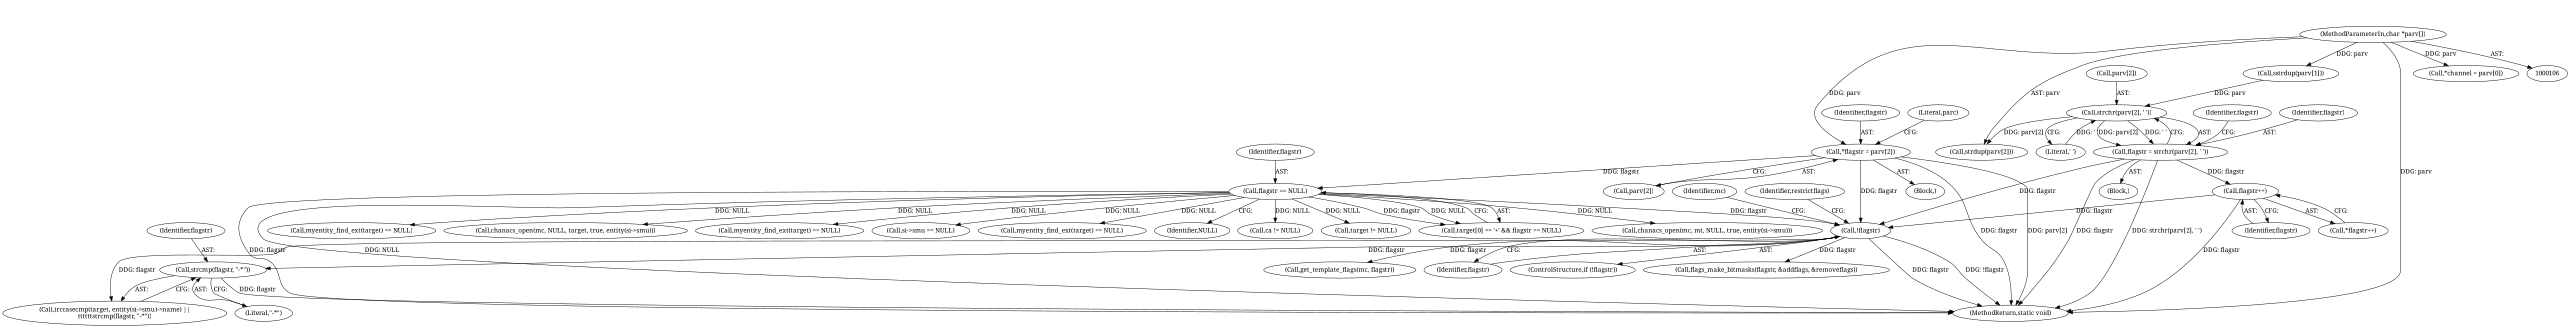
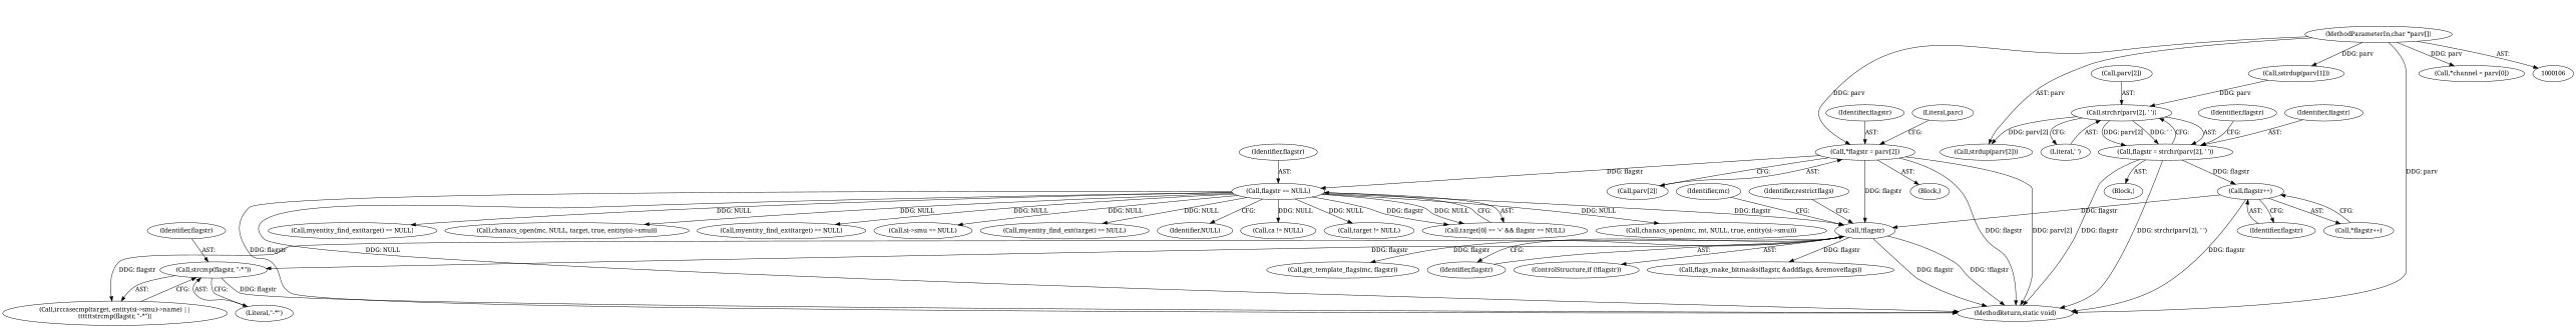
  digraph {
    fontname="Noto Serif"
    node [fontname="Noto Serif"]
    edge [fontname="Noto Serif"]
    n1 [label="(Call,strcmp(flagstr, \"-*\"))"]
    n2 [label="(Call,irccasecmp(target, entity(si->smu)->name) ||\n\t\t\t\t\t\tstrcmp(flagstr, \"-*\"))"]
    n3 [label="(Literal,\"-*\")"]
    n4 [label="(MethodReturn,static void)"]
    n5 [label="(Call,!flagstr)"]
    n6 [label="(Call,flags_make_bitmasks(flagstr, &addflags, &removeflags))"]
    n7 [label="(Call,get_template_flags(mc, flagstr))"]
    n8 [label="(Identifier,flagstr)"]
    n9 [label="(ControlStructure,if (!flagstr))"]
    n10 [label="(Call,*flagstr = parv[2])"]
    n11 [label="(Call,flagstr == NULL)"]
    n12 [label="(Block,)"]
    n13 [label="(Call,parv[2])"]
    n14 [label="(Call,chanacs_open(mc, mt, NULL, true, entity(si->smu)))"]
    n15 [label="(Call,myentity_find_ext(target) == NULL)"]
    n16 [label="(Call,chanacs_open(mc, NULL, target, true, entity(si->smu)))"]
    n17 [label="(Call,target[0] == '+' && flagstr == NULL)"]
    n18 [label="(Call,myentity_find_ext(target) == NULL)"]
    n19 [label="(Call,si->smu == NULL)"]
    n20 [label="(Call,myentity_find_ext(target) == NULL)"]
    n21 [label="(Identifier,NULL)"]
    n22 [label="(Call,ca != NULL)"]
    n23 [label="(Call,target != NULL)"]
    n24 [label="(MethodParameterIn,char *parv[])"]
    n25 [label="(Call,strdup(parv[2]))"]
    n26 [label="(Call,sstrdup(parv[1]))"]
    n27 [label="(Call,*channel = parv[0])"]
    1000106
    n29 [label="(Call,strchr(parv[2], ' '))"]
    n30 [label="(Call,flagstr = strchr(parv[2], ' '))"]
    n31 [label="(Literal,' ')"]
    n32 [label="(Call,flagstr++)"]
    n33 [label="(Block,)"]
    n34 [label="(Identifier,flagstr)"]
    n35 [label="(Call,*flagstr++)"]
    n36 [label="(Identifier,restrictflags)"]
    n37 [label="(Identifier,flagstr)"]
    n38 [label="(Call,parv[2])"]
    n39 [label="(Literal,parc)"]
    n40 [label="(Identifier,flagstr)"]
    n41 [label="(Identifier,mc)"]
    n42 [label="(Identifier,flagstr)"]
    n43 [label="(Identifier,flagstr)"]
    n44 [label="(Identifier,flagstr)"]
    n1 -> n2 [label="AST: "]
    n1 -> n3 [label="CFG: "]
    n1 -> n4 [label="DDG: flagstr"]
    n2 -> n1 [label="CFG: "]
    n3 -> n1 [label="AST: "]
    n5 -> n1 [label="DDG: flagstr"]
    n5 -> n2 [label="DDG: flagstr"]
    n5 -> n4 [label="DDG: flagstr"]
    n5 -> n4 [label="DDG: !flagstr"]
    n5 -> n6 [label="DDG: flagstr"]
    n5 -> n7 [label="DDG: flagstr"]
    n5 -> n8 [label="CFG: "]
    n5 -> n9 [label="AST: "]
    n8 -> n5 [label="AST: "]
    n10 -> n4 [label="DDG: parv[2]"]
    n10 -> n4 [label="DDG: flagstr"]
    n10 -> n5 [label="DDG: flagstr"]
    n10 -> n11 [label="DDG: flagstr"]
    n10 -> n12 [label="AST: "]
    n10 -> n13 [label="CFG: "]
    n11 -> n4 [label="DDG: flagstr"]
    n11 -> n4 [label="DDG: NULL"]
    n11 -> n5 [label="DDG: flagstr"]
    n11 -> n14 [label="DDG: NULL"]
    n11 -> n15 [label="DDG: NULL"]
    n11 -> n16 [label="DDG: NULL"]
    n11 -> n17 [label="AST: "]
    n11 -> n17 [label="DDG: flagstr"]
    n11 -> n17 [label="DDG: NULL"]
    n11 -> n18 [label="DDG: NULL"]
    n11 -> n19 [label="DDG: NULL"]
    n11 -> n20 [label="DDG: NULL"]
    n11 -> n21 [label="CFG: "]
    n11 -> n22 [label="DDG: NULL"]
    n11 -> n23 [label="DDG: NULL"]
    n13 -> n10 [label="AST: "]
    n17 -> n11 [label="CFG: "]
    n24 -> n4 [label="DDG: parv"]
    n24 -> n10 [label="DDG: parv"]
    n24 -> n25 [label="AST: parv"]
    n24 -> n26 [label="DDG: parv"]
    n24 -> n27 [label="DDG: parv"]
    n24 -> 1000106 [label="AST: "]
    n26 -> n29 [label="DDG: parv"]
    n29 -> n25 [label="DDG: parv[2]"]
    n29 -> n30 [label="AST: "]
    n29 -> n30 [label="DDG: parv[2]"]
    n29 -> n30 [label="DDG: ' '"]
    n29 -> n31 [label="CFG: "]
    n30 -> n4 [label="DDG: strchr(parv[2], ' ')"]
    n30 -> n4 [label="DDG: flagstr"]
-   n30 -> n5 [label="DDG: flagstr"]
    n30 -> n29 [label="CFG: "]
    n30 -> n32 [label="DDG: flagstr"]
    n30 -> n33 [label="AST: "]
-   n31 -> n29 [label="DDG: ' '"]
+   n31 -> n29 [label="AST: "]
    n32 -> n4 [label="DDG: flagstr"]
    n32 -> n5 [label="DDG: flagstr"]
    n32 -> n34 [label="CFG: "]
    n32 -> n35 [label="AST: "]
    n34 -> n32 [label="AST: "]
    n35 -> n32 [label="CFG: "]
    n36 -> n5 [label="CFG: "]
    n37 -> n10 [label="AST: "]
    n38 -> n29 [label="AST: "]
    n39 -> n10 [label="CFG: "]
    n40 -> n30 [label="CFG: "]
    n41 -> n5 [label="CFG: "]
    n42 -> n1 [label="AST: "]
    n43 -> n11 [label="AST: "]
    n44 -> n30 [label="AST: "]
  }
